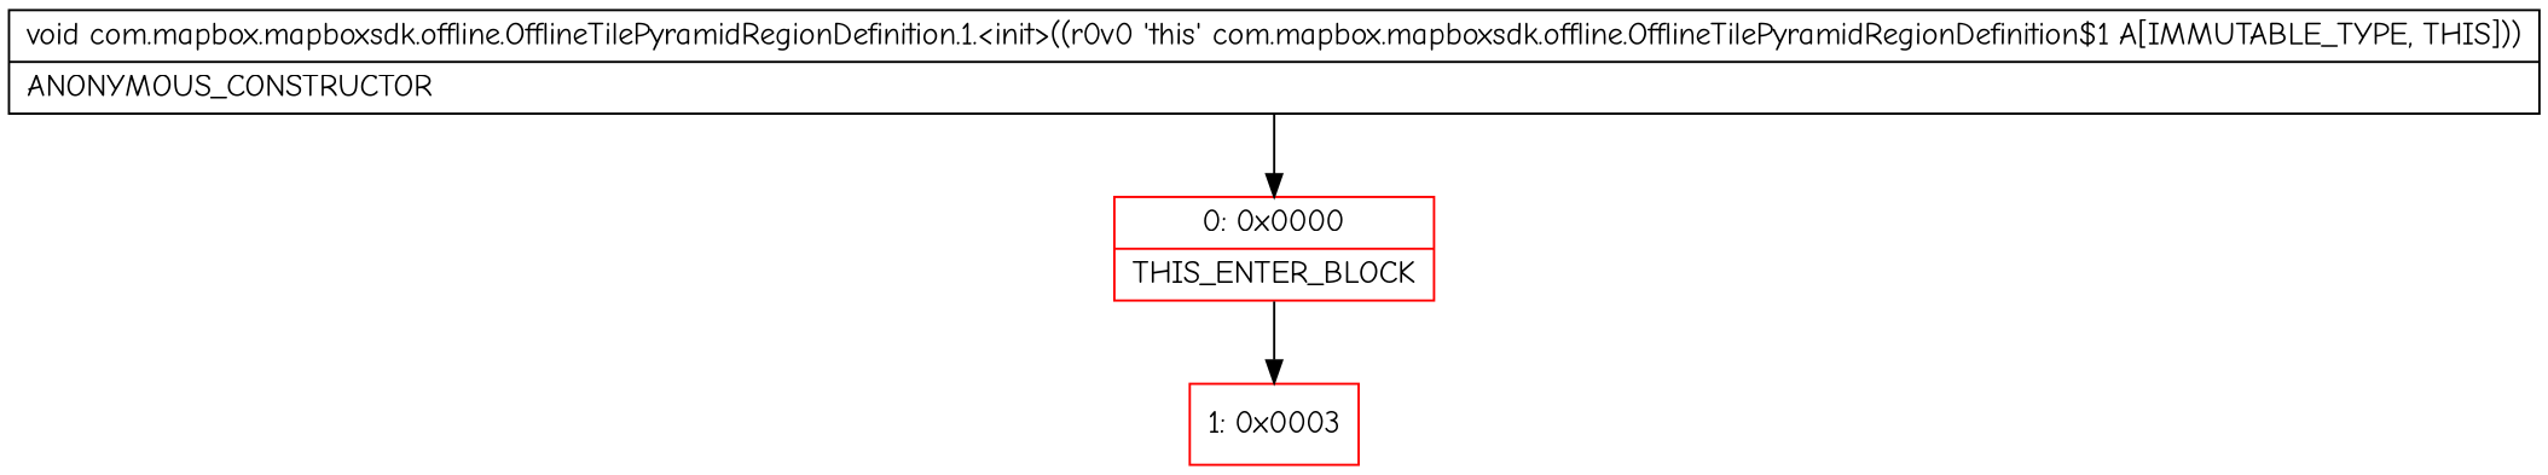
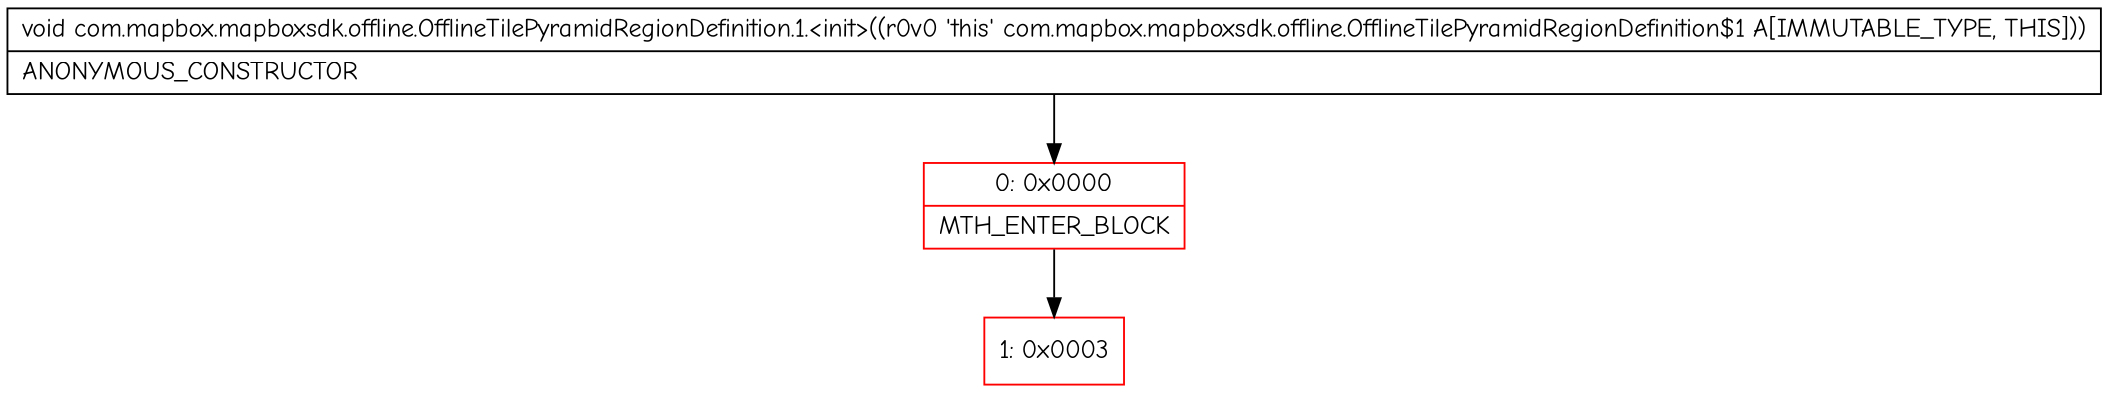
  digraph {
    fontname="Comic Neue"
    node [color=red shape=record fontname="Comic Neue"]
    edge [fontname="Comic Neue"]
-   n1 [label="{0\:\ 0x0000|THIS_ENTER_BLOCK\l}"]
+   n1 [label="{0\:\ 0x0000|MTH_ENTER_BLOCK\l}"]
    n2 [label="{1\:\ 0x0003}"]
    n3 [label="{void com.mapbox.mapboxsdk.offline.OfflineTilePyramidRegionDefinition.1.\<init\>((r0v0 'this' com.mapbox.mapboxsdk.offline.OfflineTilePyramidRegionDefinition$1 A[IMMUTABLE_TYPE, THIS]))  | ANONYMOUS_CONSTRUCTOR\l}" color=""]
    subgraph cluster_1 {
      label="R(0)"
    }
    n1 -> n2
    n3 -> n1
  }
